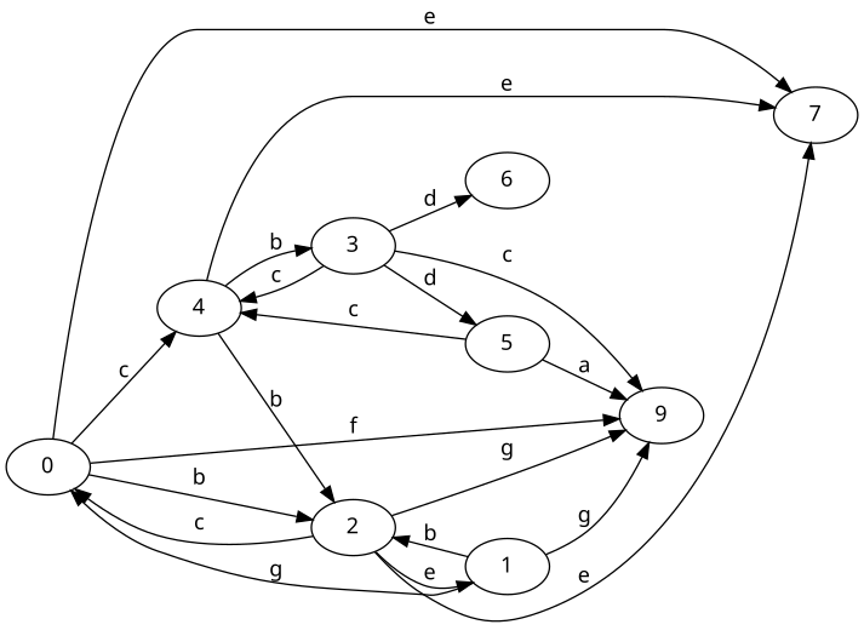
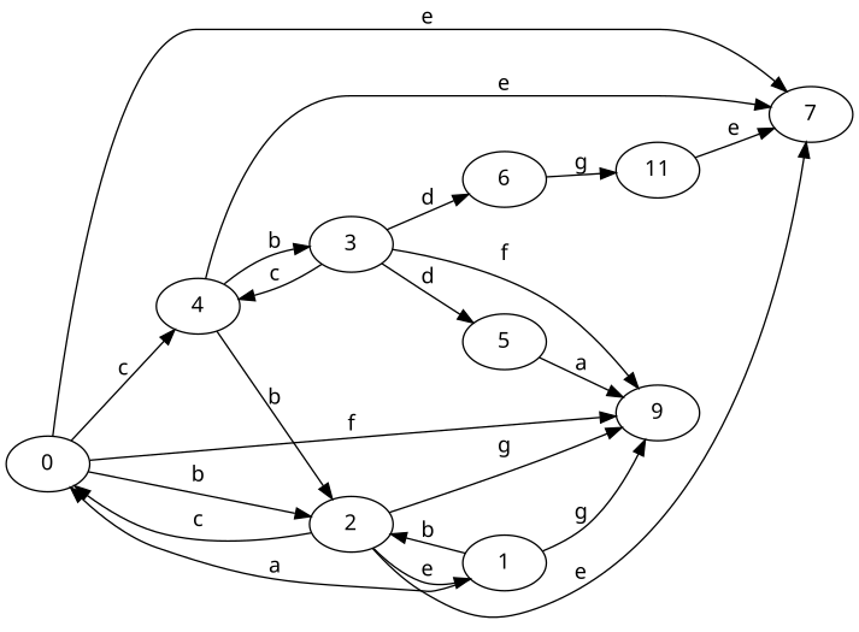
  strict digraph {
    fontname="Noto Sans"
    rankdir=LR
    node [fontname="Noto Sans"]
    edge [fontname="Noto Sans"]
    0
    2
    4
    7
    9
    1
    3
+   11
    5
    6
    0 -> 2 [label=b]
    0 -> 4 [label=c]
    0 -> 7 [label=e]
    0 -> 9 [label=f]
    2 -> 0 [label=c]
    2 -> 7 [label=e]
    2 -> 9 [label=g]
    2 -> 1 [label=e]
    4 -> 2 [label=b]
    4 -> 7 [label=e]
    4 -> 3 [label=b]
-   1 -> 0 [label=g]
+   1 -> 0 [label=a]
    1 -> 2 [label=b]
    1 -> 9 [label=g]
    3 -> 4 [label=c]
-   3 -> 9 [label=c]
+   3 -> 9 [label=f]
    3 -> 5 [label=d]
    3 -> 6 [label=d]
-   5 -> 4 [label=c]
+   11 -> 7 [label=e]
    5 -> 9 [label=a]
+   6 -> 11 [label=g]
  }
